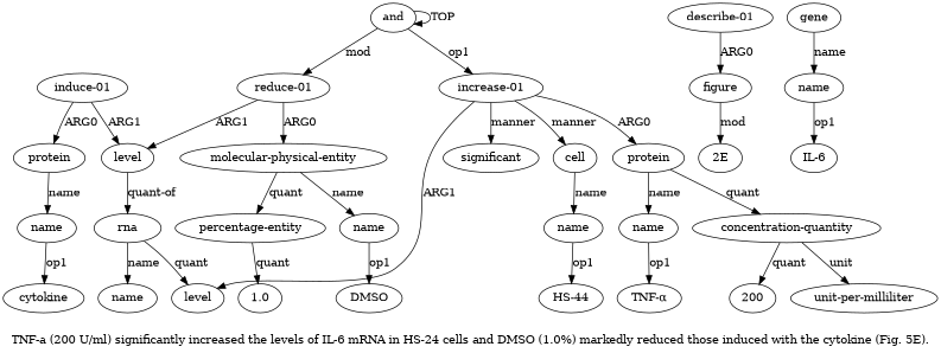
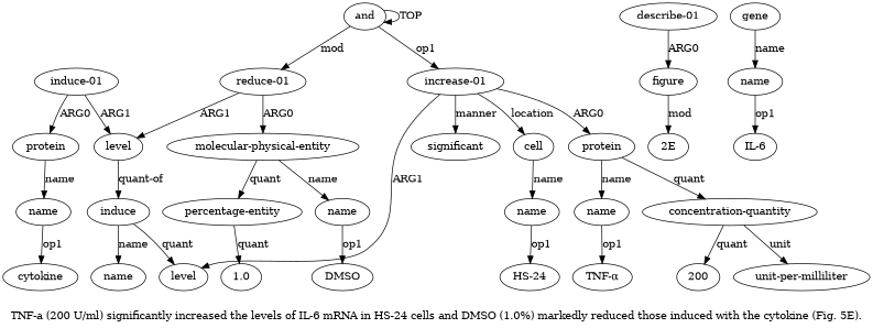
  digraph {
    label="TNF-a (200 U/ml) significantly increased the levels of IL-6 mRNA in HS-24 cells and DMSO (1.0%) markedly reduced those induced with the cytokine (Fig. 5E)."
    node [color=black gold_ind=-1 gold_label=name test_ind=-1 test_label=name]
    edge [color=black gold_label=name test_label=name]
    n1 [gold_ind=20 gold_label=protein label=protein test_ind=20 test_label=protein]
    n2 [gold_ind=21 label=name test_ind=21]
    n3 [gold_label=cytokine label=cytokine test_label=cytokine]
    n4 [gold_ind=23 gold_label="describe-01" label="describe-01" test_ind=23 test_label="describe-01"]
    n5 [gold_ind=24 gold_label=figure label=figure test_ind=24 test_label=figure]
    n6 [gold_label="5E" label="2E" test_label="5E"]
    n7 [gold_ind=0 gold_label=and label=and test_ind=0 test_label=and]
    n8 [gold_ind=14 gold_label="reduce-01" label="reduce-01" test_ind=14 test_label="reduce-01"]
    n9 [gold_ind=1 gold_label="increase-01" label="increase-01" test_ind=1 test_label="increase-01"]
    n10 [gold_ind=15 gold_label="molecular-physical-entity" label="molecular-physical-entity" test_ind=15 test_label="molecular-physical-entity"]
    n11 [gold_ind=18 gold_label=level label=level test_ind=18 test_label=level]
    n12 [gold_ind=11 gold_label=cell label=cell test_ind=11 test_label=cell]
    n13 [gold_ind=13 gold_label=significant label=significant test_ind=13 test_label=significant]
    n14 [gold_ind=6 gold_label=level label=level test_ind=6 test_label=level]
    n15 [gold_ind=2 gold_label=protein label=protein test_ind=2 test_label=protein]
    n16 [gold_label=1.0 label=1.0 test_label=1.0]
    n17 [gold_label=DMSO label=DMSO test_label=DMSO]
    n18 [gold_label=200 label=200 test_label=200]
-   n19 [gold_label="HS-24" label="HS-44" test_label="HS-24"]
+   n19 [gold_label="HS-24" label="HS-24" test_label="HS-24"]
    n20 [gold_label="TNF-α" label="TNF-α" test_label="TNF-α"]
    n21 [gold_ind=17 gold_label="percentage-entity" label="percentage-entity" test_ind=17 test_label="percentage-entity"]
    n22 [gold_ind=16 label=name test_ind=16]
-   n23 [gold_ind=7 gold_label=rna label=rna test_ind=7 test_label=rna]
+   n23 [gold_ind=7 gold_label=rna label=induce test_ind=7 test_label=rna]
    n24 [gold_ind=8 label=name test_ind=8]
    n25 [gold_ind=12 label=name test_ind=12]
    n26 [gold_ind=10 label=name test_ind=10]
    n27 [gold_label="IL-6" label="IL-6" test_label="IL-6"]
    n28 [gold_ind=19 gold_label="induce-01" label="induce-01" test_ind=19 test_label="induce-01"]
    n29 [gold_ind=3 label=name test_ind=3]
    n30 [gold_ind=4 gold_label="concentration-quantity" label="concentration-quantity" test_ind=4 test_label="concentration-quantity"]
    n31 [gold_ind=5 gold_label="unit-per-milliliter" label="unit-per-milliliter" test_ind=5 test_label="unit-per-milliliter"]
    n32 [gold_ind=9 gold_label=gene label=gene test_ind=9 test_label=gene]
    n1 -> n2 [label=name]
    n2 -> n3 [gold_label=op1 label=op1 test_label=op1]
    n4 -> n5 [gold_label=ARG0 label=ARG0 test_label=ARG0]
    n5 -> n6 [gold_label=mod label=mod test_label=mod]
    n7 -> n7 [gold_label=TOP label=TOP test_label=TOP]
    n7 -> n8 [gold_label=op2 label=mod test_label=op2]
    n7 -> n9 [gold_label=op1 label=op1 test_label=op1]
    n8 -> n10 [gold_label=ARG0 label=ARG0 test_label=ARG0]
    n8 -> n11 [gold_label=ARG1 label=ARG1 test_label=ARG1]
-   n9 -> n12 [gold_label=location label=manner test_label=location]
+   n9 -> n12 [gold_label=location label=location test_label=location]
    n9 -> n13 [gold_label=manner label=manner test_label=manner]
    n9 -> n14 [gold_label=ARG1 label=ARG1 test_label=ARG1]
    n9 -> n15 [gold_label=ARG0 label=ARG0 test_label=ARG0]
    n10 -> n21 [gold_label=quant label=quant test_label=quant]
    n10 -> n22 [label=name]
    n11 -> n23 [gold_label="quant-of" label="quant-of" test_label="quant-of"]
    n12 -> n25 [label=name]
    n15 -> n29 [label=name]
    n15 -> n30 [gold_label=quant label=quant test_label=quant]
    n21 -> n16 [gold_label=quant label=quant test_label=quant]
    n22 -> n17 [gold_label=op1 label=op1 test_label=op1]
    n23 -> n14 [gold_label=quant label=quant test_label=quant]
    n23 -> n24 [label=name]
    n25 -> n19 [gold_label=op1 label=op1 test_label=op1]
    n26 -> n27 [gold_label=op1 label=op1 test_label=op1]
    n28 -> n1 [gold_label=ARG0 label=ARG0 test_label=ARG0]
    n28 -> n11 [gold_label=ARG1 label=ARG1 test_label=ARG1]
    n29 -> n20 [gold_label=op1 label=op1 test_label=op1]
    n30 -> n18 [gold_label=quant label=quant test_label=quant]
    n30 -> n31 [gold_label=unit label=unit test_label=unit]
    n32 -> n26 [label=name]
  }
